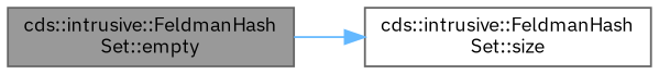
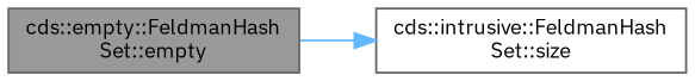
  digraph {
    rankdir=LR
    fontname="IBM Plex Sans"
    node [fontname="IBM Plex Sans" fontsize=10 shape=box style=filled]
-   n1 [color=gray40 fillcolor=grey60 fontcolor=black height=0.2 label="cds::intrusive::FeldmanHash\lSet::empty" width=0.4]
+   n1 [color=gray40 fillcolor=grey60 fontcolor=black height=0.2 label="cds::empty::FeldmanHash\lSet::empty" width=0.4]
    n2 [color=grey40 fillcolor=white height=0.2 label="cds::intrusive::FeldmanHash\lSet::size" width=0.4]
    n1 -> n2 [color=steelblue1 fontname="IBM Plex Sans" fontsize=10 labelfontname=Helvetica labelfontsize=10 style=solid]
  }
